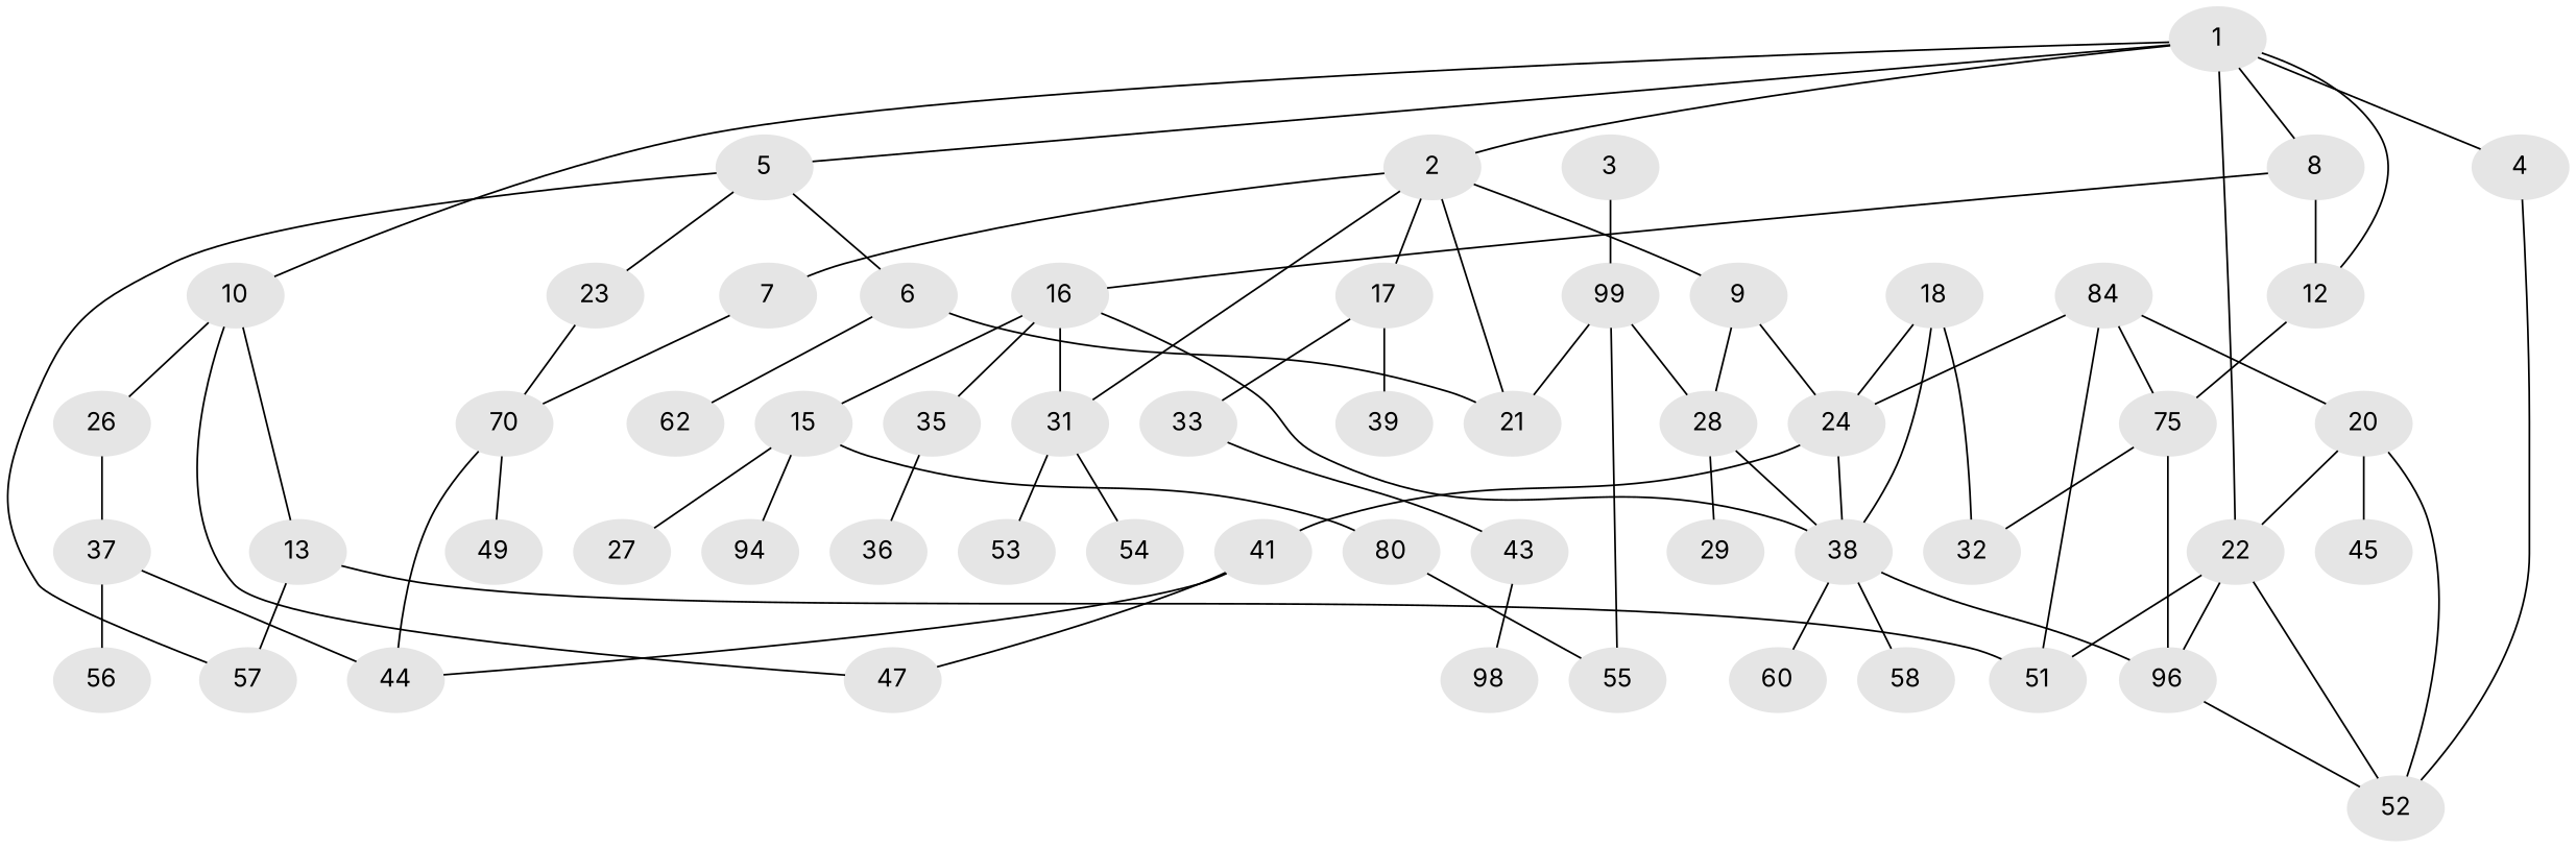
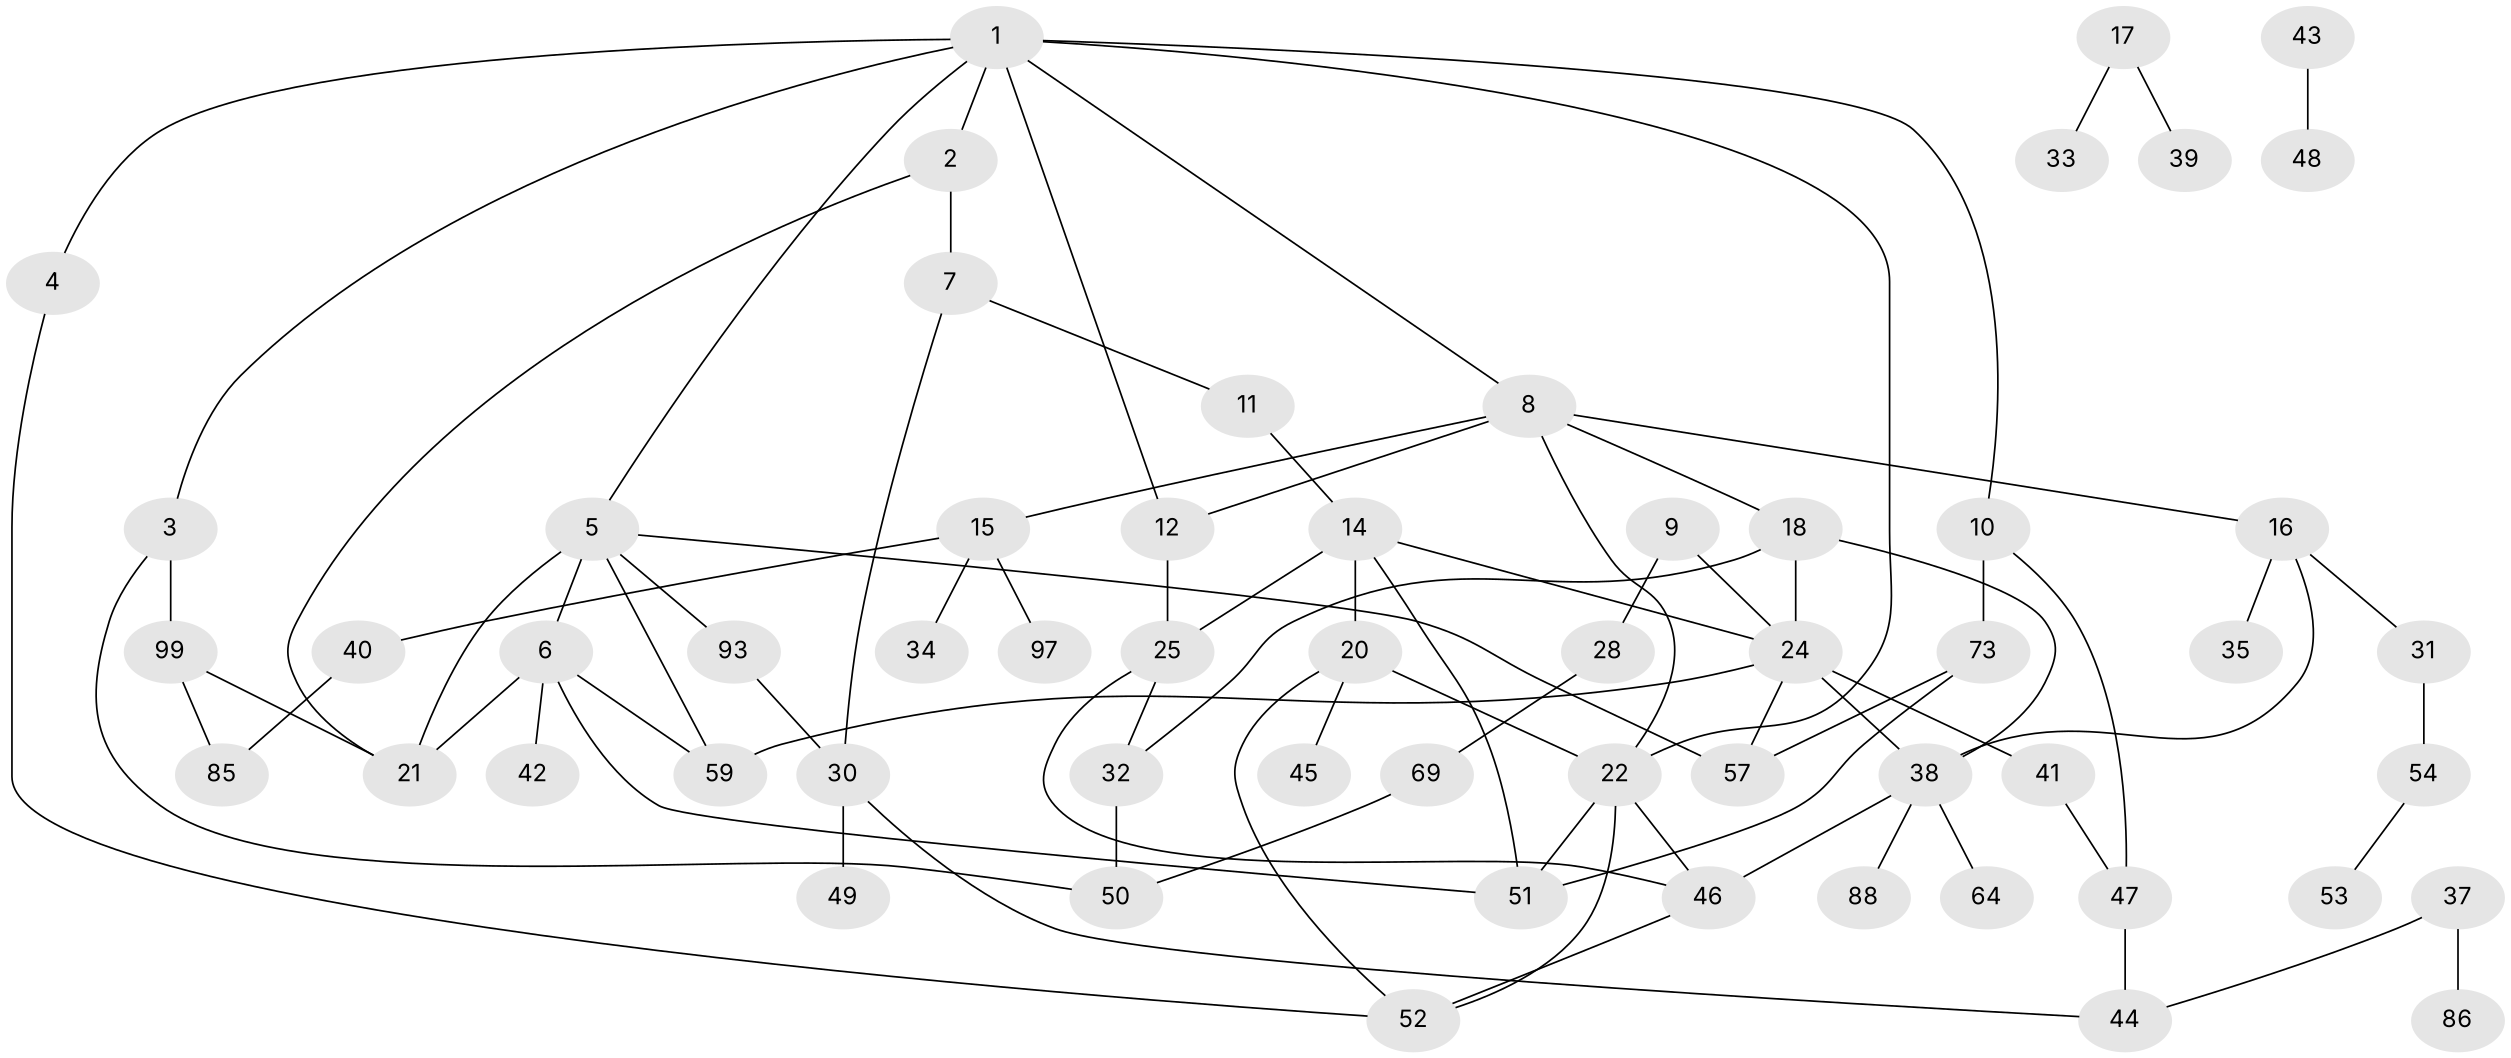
  graph {
    fontname=Inter
    node [color=gray90 fontname=Inter style=filled]
    edge [fontname=Inter weight=1.0]
    1
    2
    3
    4
    5
    8
    10
    12
    22
    7
    9
    17
    21
    31
    n15 [label=99]
+   50
    52
    6
-   23
+   23 [label=93]
    57
+   59
    15
    16
    18
-   13
-   26
+   13 [label=73]
    47
-   25 [label=75]
+   25
    51
-   46 [label=96]
-   30 [label=70]
+   46
+   11
+   30
    24
    28
    33
    39
    53
    54
-   55
-   42 [label=62]
-   14 [label=84]
+   55 [label=85]
+   42
+   14
    44
    49
-   27
-   34 [label=94]
-   40 [label=80]
+   27 [label=97]
+   34
+   40
    35
    38
    32
    41
-   29
+   29 [label=69]
    37
    20
    45
-   36
-   58
-   60
+   58 [label=88]
+   60 [label=64]
    43
-   56
-   48 [label=98]
+   56 [label=86]
+   48
    1 -- 2
+   1 -- 3
    1 -- 4
    1 -- 5
    1 -- 8
    1 -- 10
    1 -- 12
    1 -- 22
    2 -- 7
-   2 -- 9
-   2 -- 17
    2 -- 21
-   2 -- 31
    3 -- n15
+   3 -- 50
    4 -- 52
+   5 -- 21
    5 -- 6
    5 -- 23
    5 -- 57
+   5 -- 59
    8 -- 12
-   16 -- 15
+   8 -- 22
+   8 -- 15
    8 -- 16
+   8 -- 18
    10 -- 13
-   10 -- 26
    10 -- 47
    12 -- 25
    22 -- 52
    22 -- 51
    22 -- 46
+   7 -- 11
    7 -- 30
    9 -- 24
    9 -- 28
    17 -- 33
    17 -- 39
-   31 -- 53
+   54 -- 53
    31 -- 54 [weight=2.0]
    n15 -- 21
-   n15 -- 28
    n15 -- 55
    6 -- 21 [weight=2.0]
+   6 -- 59
+   6 -- 51
    6 -- 42
    23 -- 30
    15 -- 27
    15 -- 34
    15 -- 40
    16 -- 31
    16 -- 35
    16 -- 38
    18 -- 24
    18 -- 38
    18 -- 32
    13 -- 57
    13 -- 51 [weight=2.0]
-   26 -- 37
    25 -- 46
    25 -- 32
    46 -- 52
+   11 -- 14
    30 -- 44
    30 -- 49
+   24 -- 57
+   24 -- 59
    24 -- 38
    24 -- 41
-   28 -- 38
    28 -- 29
-   33 -- 43
    14 -- 25
    14 -- 51
    14 -- 24
    14 -- 20
    40 -- 55
-   35 -- 36
    38 -- 46
    38 -- 58
    38 -- 60
+   32 -- 50
    41 -- 47
-   41 -- 44
+   47 -- 44
+   29 -- 50
    37 -- 44
    37 -- 56
    20 -- 22
    20 -- 52
    20 -- 45
    43 -- 48
  }
